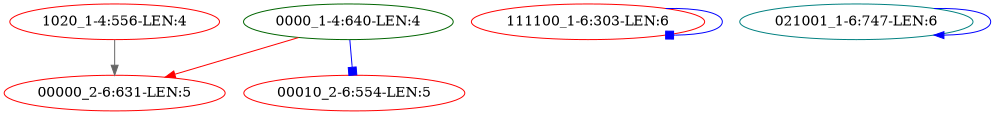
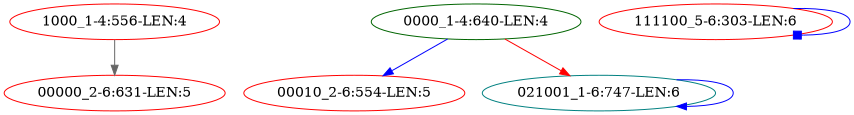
  digraph {
    node [color=red]
    edge [arrowhead=normal color=blue]
-   "1000_1-4:556-LEN:4" [label="1020_1-4:556-LEN:4"]
+   "1000_1-4:556-LEN:4"
    "00000_2-6:631-LEN:5"
    "0000_1-4:640-LEN:4" [color=darkgreen]
    "00010_2-6:554-LEN:5"
-   "111100_1-6:303-LEN:6"
+   "111100_1-6:303-LEN:6" [label="111100_5-6:303-LEN:6"]
    "021001_1-6:747-LEN:6" [color=teal]
    "1000_1-4:556-LEN:4" -> "00000_2-6:631-LEN:5" [color=gray40]
-   "0000_1-4:640-LEN:4" -> "00000_2-6:631-LEN:5" [color=red]
-   "0000_1-4:640-LEN:4" -> "00010_2-6:554-LEN:5" [arrowhead=box]
+   "0000_1-4:640-LEN:4" -> "021001_1-6:747-LEN:6" [color=red]
+   "0000_1-4:640-LEN:4" -> "00010_2-6:554-LEN:5"
    "111100_1-6:303-LEN:6" -> "111100_1-6:303-LEN:6" [arrowhead=box]
    "021001_1-6:747-LEN:6" -> "021001_1-6:747-LEN:6"
  }
